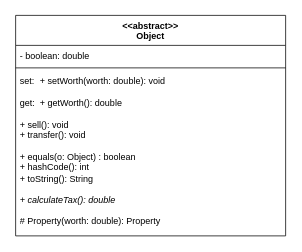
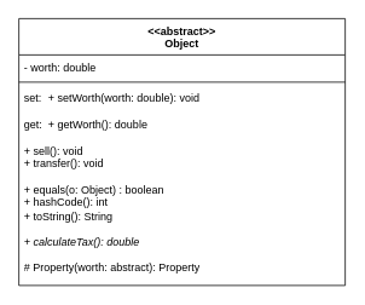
  <mxCell id="0" />
  <mxCell id="1" parent="0" />
  <mxCell id="2" value="&lt;div&gt;&amp;lt;&amp;lt;abstract&amp;gt;&amp;gt;&lt;/div&gt;Object" style="swimlane;fontStyle=1;align=center;verticalAlign=top;childLayout=stackLayout;horizontal=1;startSize=40;horizontalStack=0;resizeParent=1;resizeParentMax=0;resizeLast=0;collapsible=1;marginBottom=0;whiteSpace=wrap;html=1;" parent="1" vertex="1"><mxGeometry x="20" y="20" width="360" height="294" as="geometry" /></mxCell>
- <mxCell id="3" value="- boolean: double" style="text;strokeColor=none;fillColor=none;align=left;verticalAlign=top;spacingLeft=4;spacingRight=4;overflow=hidden;rotatable=0;points=[[0,0.5],[1,0.5]];portConstraint=eastwest;whiteSpace=wrap;html=1;" parent="2" vertex="1"><mxGeometry y="40" width="360" height="26" as="geometry" /></mxCell>
+ <mxCell id="3" value="- worth: double" style="text;strokeColor=none;fillColor=none;align=left;verticalAlign=top;spacingLeft=4;spacingRight=4;overflow=hidden;rotatable=0;points=[[0,0.5],[1,0.5]];portConstraint=eastwest;whiteSpace=wrap;html=1;" parent="2" vertex="1"><mxGeometry y="40" width="360" height="26" as="geometry" /></mxCell>
  <mxCell id="4" value="" style="line;strokeWidth=1;fillColor=none;align=left;verticalAlign=middle;spacingTop=-1;spacingLeft=3;spacingRight=3;rotatable=0;labelPosition=right;points=[];portConstraint=eastwest;strokeColor=inherit;" parent="2" vertex="1"><mxGeometry y="66" width="360" height="8" as="geometry" /></mxCell>
- <mxCell id="5" value="set:&lt;span style=&quot;white-space: pre;&quot;&gt;&#09;&lt;/span&gt;+&amp;nbsp;setWorth(worth: double): void&lt;div&gt;&lt;br&gt;&lt;/div&gt;&lt;div&gt;get:&lt;span style=&quot;white-space: pre;&quot;&gt;&#09;&lt;/span&gt;+ getWorth(): double&lt;/div&gt;&lt;div&gt;&lt;br&gt;&lt;/div&gt;&lt;div&gt;+ sell(): void&lt;/div&gt;&lt;div&gt;+ transfer(): void&lt;/div&gt;&lt;div&gt;&lt;br&gt;&lt;/div&gt;&lt;div&gt;+ equals(o: Object) : boolean&lt;/div&gt;&lt;div&gt;+ hashCode(): int&lt;/div&gt;&lt;div&gt;+ toString(): String&lt;/div&gt;&lt;div&gt;&lt;br&gt;&lt;/div&gt;&lt;div&gt;&lt;i&gt;+&amp;nbsp;calculateTax(): double&lt;/i&gt;&lt;/div&gt;&lt;div&gt;&lt;br&gt;&lt;/div&gt;&lt;div&gt;# Property(worth: double): Property&lt;/div&gt;" style="text;strokeColor=none;fillColor=none;align=left;verticalAlign=top;spacingLeft=4;spacingRight=4;overflow=hidden;rotatable=0;points=[[0,0.5],[1,0.5]];portConstraint=eastwest;whiteSpace=wrap;html=1;" parent="2" vertex="1"><mxGeometry y="74" width="360" height="220" as="geometry" /></mxCell>
+ <mxCell id="5" value="set:&lt;span style=&quot;white-space: pre;&quot;&gt;&#09;&lt;/span&gt;+&amp;nbsp;setWorth(worth: double): void&lt;div&gt;&lt;br&gt;&lt;/div&gt;&lt;div&gt;get:&lt;span style=&quot;white-space: pre;&quot;&gt;&#09;&lt;/span&gt;+ getWorth(): double&lt;/div&gt;&lt;div&gt;&lt;br&gt;&lt;/div&gt;&lt;div&gt;+ sell(): void&lt;/div&gt;&lt;div&gt;+ transfer(): void&lt;/div&gt;&lt;div&gt;&lt;br&gt;&lt;/div&gt;&lt;div&gt;+ equals(o: Object) : boolean&lt;/div&gt;&lt;div&gt;+ hashCode(): int&lt;/div&gt;&lt;div&gt;+ toString(): String&lt;/div&gt;&lt;div&gt;&lt;br&gt;&lt;/div&gt;&lt;div&gt;&lt;i&gt;+&amp;nbsp;calculateTax(): double&lt;/i&gt;&lt;/div&gt;&lt;div&gt;&lt;br&gt;&lt;/div&gt;&lt;div&gt;# Property(worth: abstract): Property&lt;/div&gt;" style="text;strokeColor=none;fillColor=none;align=left;verticalAlign=top;spacingLeft=4;spacingRight=4;overflow=hidden;rotatable=0;points=[[0,0.5],[1,0.5]];portConstraint=eastwest;whiteSpace=wrap;html=1;" parent="2" vertex="1"><mxGeometry y="74" width="360" height="220" as="geometry" /></mxCell>
